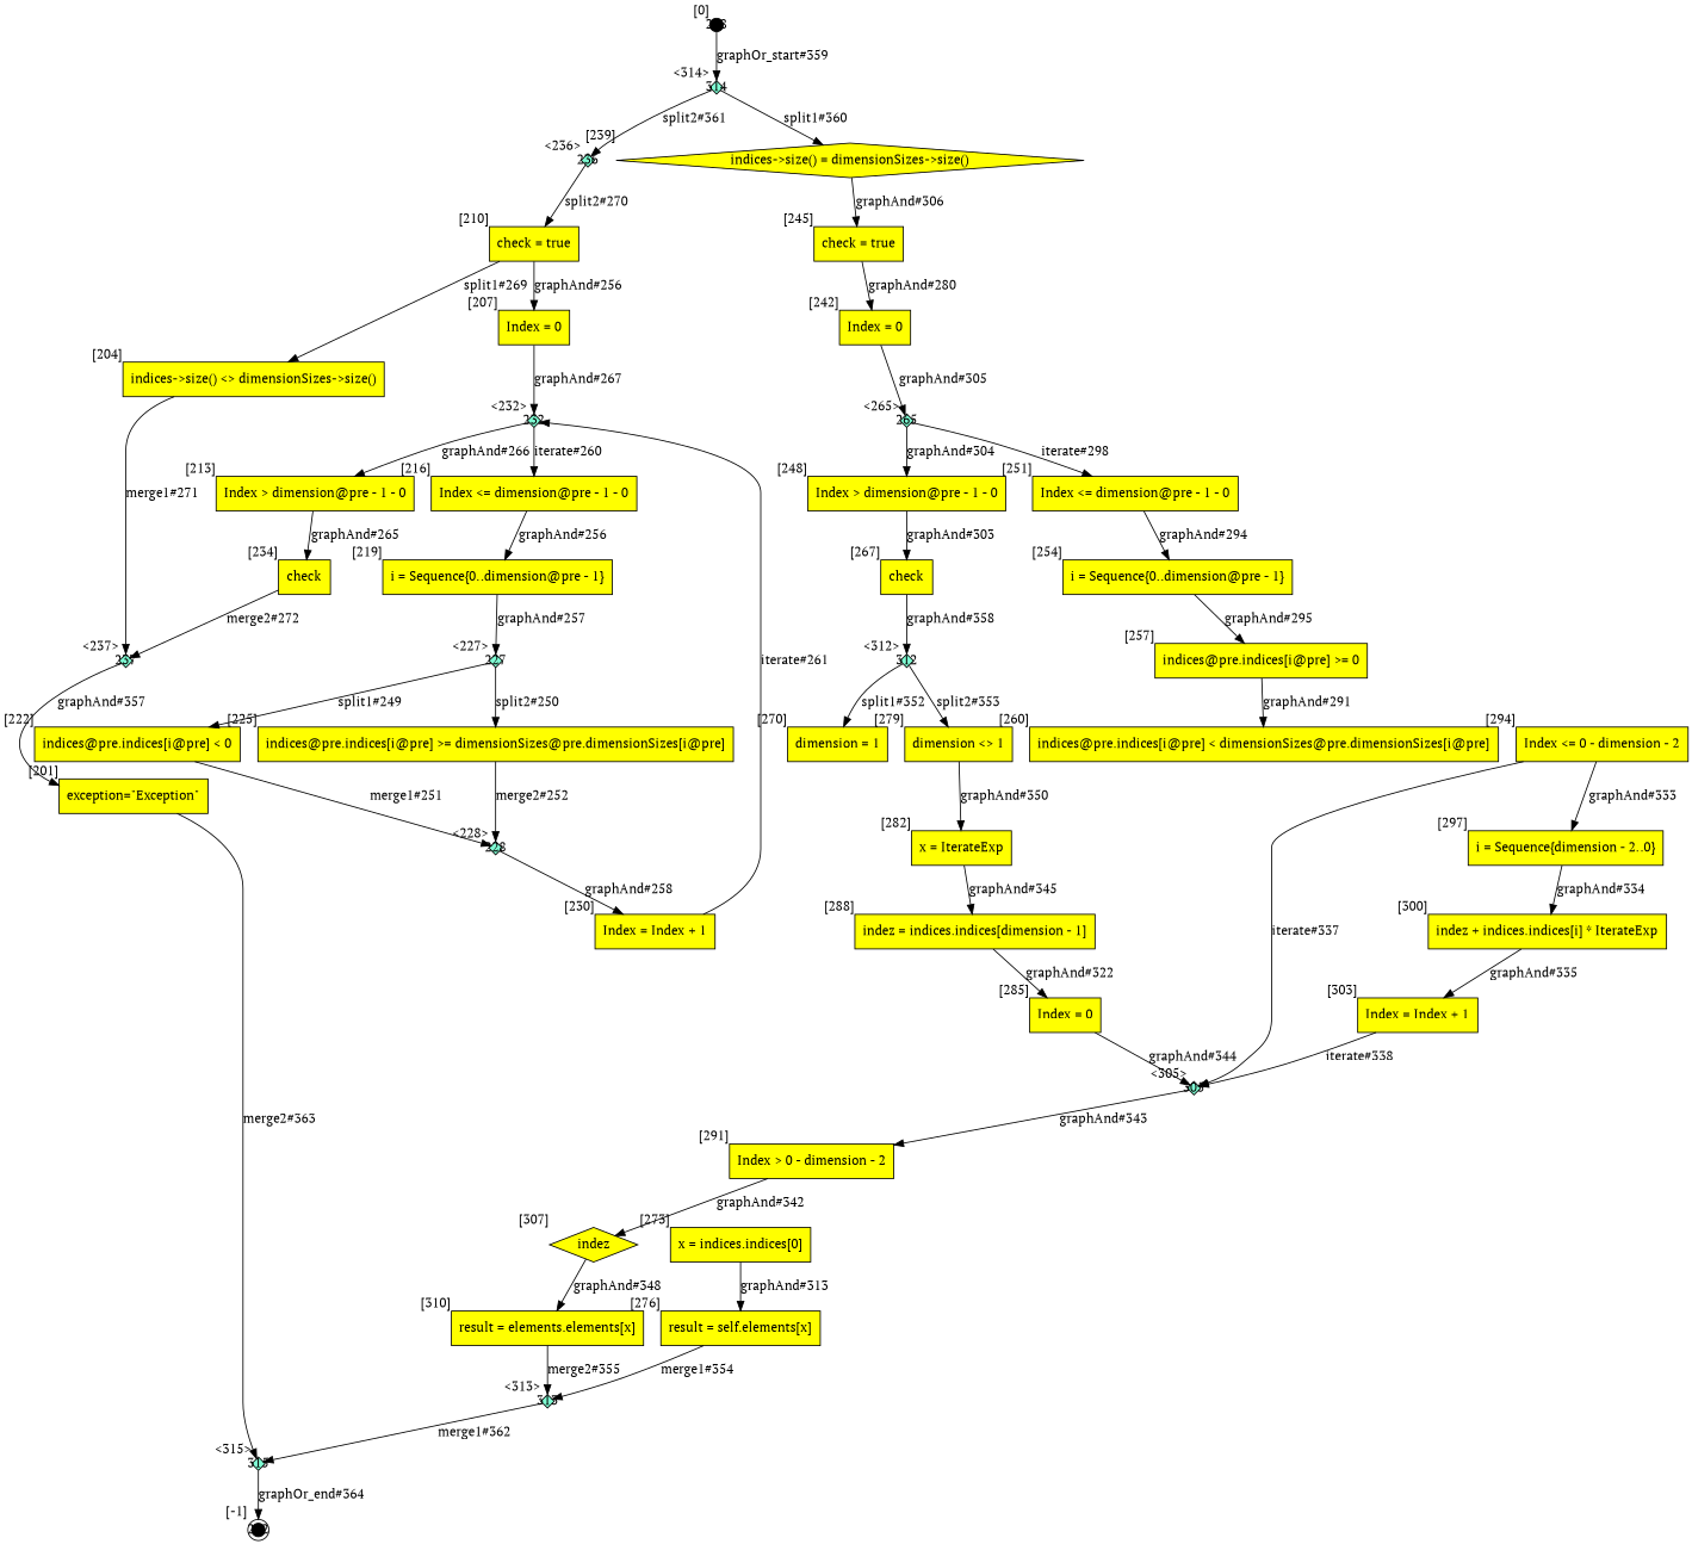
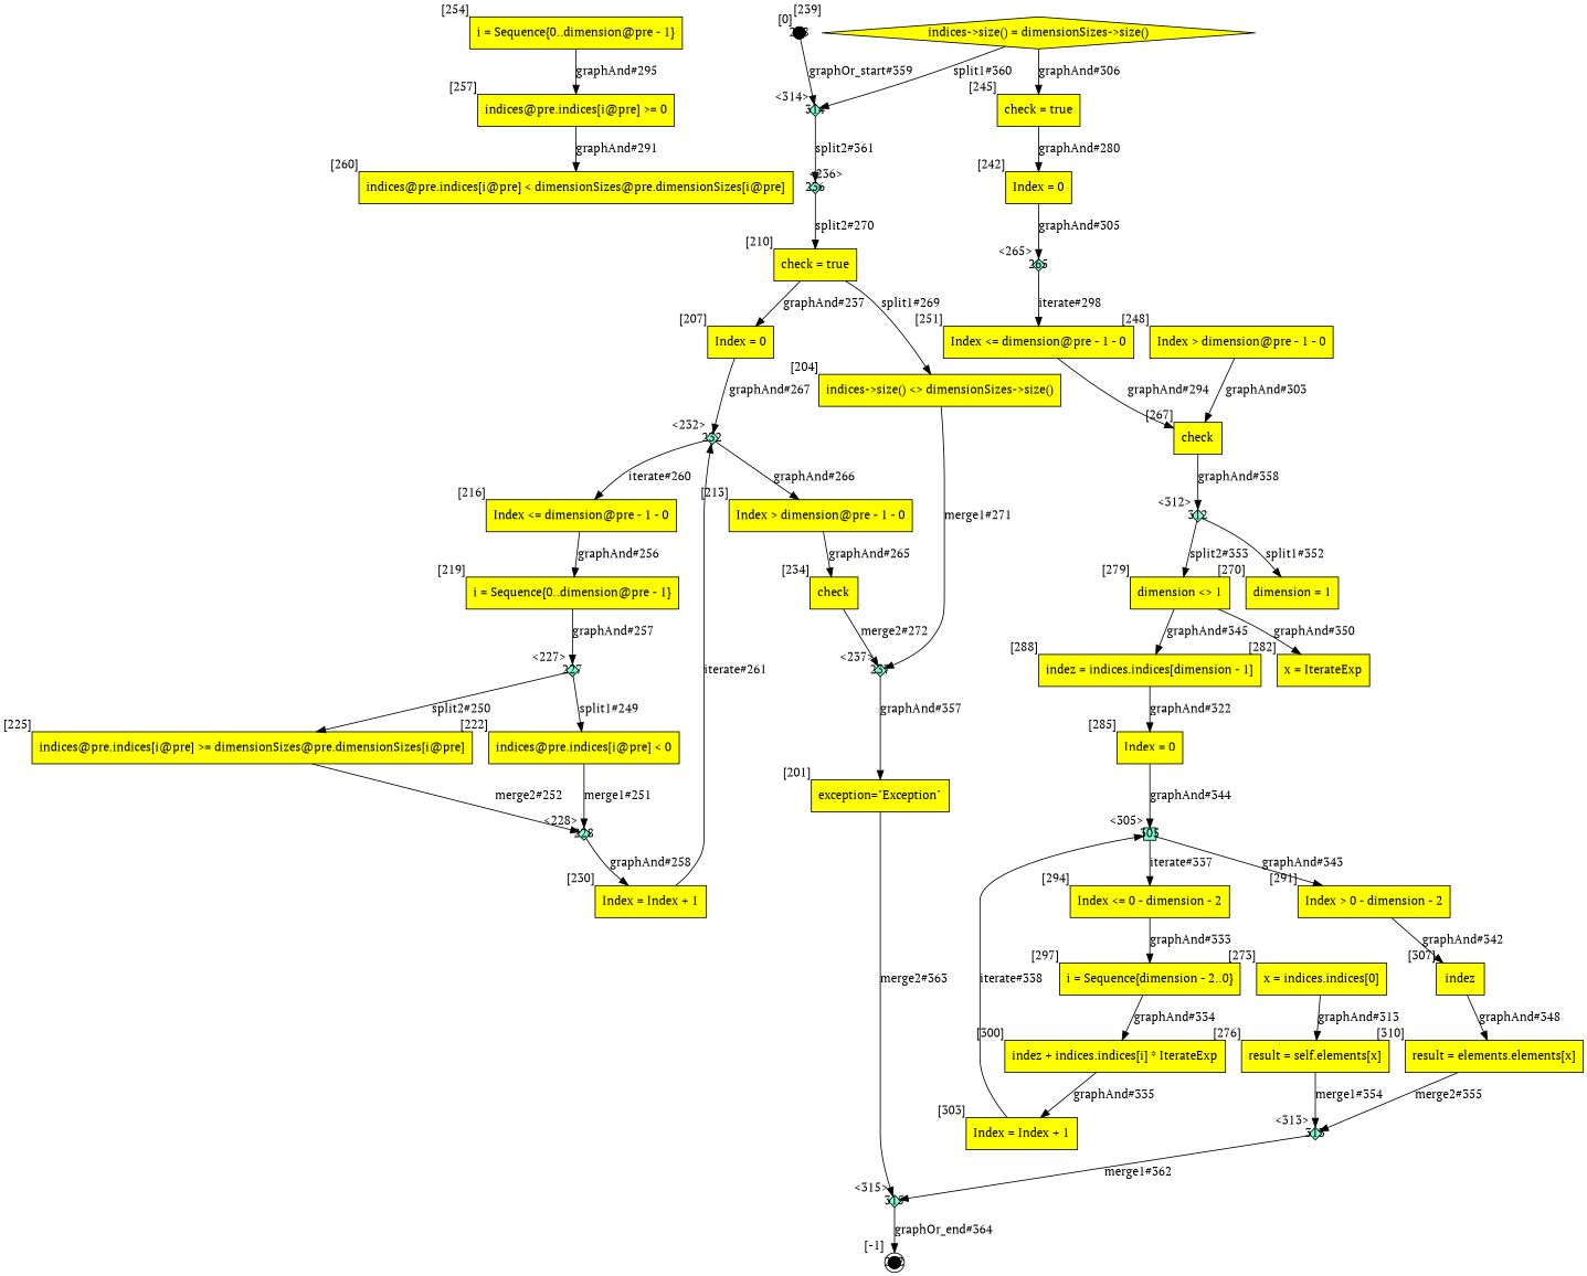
  digraph {
    fontname="PT Serif"
    node [fillcolor=yellow fontname="PT Serif" shape=box style=filled]
    edge [fontname="PT Serif"]
    n1 [label="indices@pre.indices[i@pre] >= 0" xlabel="[257]"]
    n2 [label="indices@pre.indices[i@pre] < dimensionSizes@pre.dimensionSizes[i@pre]" xlabel="[260]"]
    265 [fillcolor=aquamarine fixedsize=true height=.2 shape=diamond width=.2 xlabel="<265>"]
    n4 [label="Index > dimension@pre - 1 - 0" xlabel="[248]"]
    n5 [label="Index <= dimension@pre - 1 - 0" xlabel="[251]"]
    n6 [label=check xlabel="[267]"]
    n7 [label="i = Sequence{0..dimension@pre - 1}" xlabel="[254]"]
    312 [fillcolor=aquamarine fixedsize=true height=.2 shape=diamond width=.2 xlabel="<312>"]
    n9 [label="dimension = 1" xlabel="[270]"]
    n10 [label="dimension <> 1" xlabel="[279]"]
    n11 [label="x = indices.indices[0]" xlabel="[273]"]
    n12 [label="result = self.elements[x]" xlabel="[276]"]
    313 [fillcolor=aquamarine fixedsize=true height=.2 shape=diamond width=.2 xlabel="<313>"]
    315 [fillcolor=aquamarine fixedsize=true height=.2 shape=diamond width=.2 xlabel="<315>"]
    n15 [label="x = IterateExp" xlabel="[282]"]
    n16 [label="indez = indices.indices[dimension - 1]" xlabel="[288]"]
    n17 [label="Index = 0" xlabel="[285]"]
-   305 [fillcolor=aquamarine fixedsize=true height=.2 shape=diamond width=.2 xlabel="<305>"]
+   305 [fillcolor=aquamarine fixedsize=true height=.2 width=.2 xlabel="<305>"]
    n19 [label="Index > 0 - dimension - 2" xlabel="[291]"]
    n20 [label="Index <= 0 - dimension - 2" xlabel="[294]"]
-   n21 [label=indez shape=diamond xlabel="[307]"]
+   n21 [label=indez xlabel="[307]"]
    n22 [label="result = elements.elements[x]" xlabel="[310]"]
    n23 [label="i = Sequence{dimension - 2..0}" xlabel="[297]"]
    n24 [label="indez + indices.indices[i] * IterateExp" xlabel="[300]"]
    n25 [label="Index = Index + 1" xlabel="[303]"]
    202 [fillcolor=black fixedsize=true height=.2 shape=doublecircle width=.2 xlabel="[-1]"]
    314 [fillcolor=aquamarine fixedsize=true height=.2 shape=diamond width=.2 xlabel="<314>"]
    236 [fillcolor=aquamarine fixedsize=true height=.2 shape=diamond width=.2 xlabel="<236>"]
    n29 [label="indices->size() = dimensionSizes->size()" shape=diamond xlabel="[239]"]
    n30 [label="check = true" xlabel="[210]"]
    n31 [label="check = true" xlabel="[245]"]
    n32 [label="exception=\"Exception\"" xlabel="[201]"]
    n33 [label="indices->size() <> dimensionSizes->size()" xlabel="[204]"]
    237 [fillcolor=aquamarine fixedsize=true height=.2 shape=diamond width=.2 xlabel="<237>"]
    n35 [label="Index = 0" xlabel="[207]"]
    232 [fillcolor=aquamarine fixedsize=true height=.2 shape=diamond width=.2 xlabel="<232>"]
    n37 [label="Index > dimension@pre - 1 - 0" xlabel="[213]"]
    n38 [label="Index <= dimension@pre - 1 - 0" xlabel="[216]"]
    n39 [label=check xlabel="[234]"]
    n40 [label="i = Sequence{0..dimension@pre - 1}" xlabel="[219]"]
    227 [fillcolor=aquamarine fixedsize=true height=.2 shape=diamond width=.2 xlabel="<227>"]
    n42 [label="indices@pre.indices[i@pre] < 0" xlabel="[222]"]
    n43 [label="indices@pre.indices[i@pre] >= dimensionSizes@pre.dimensionSizes[i@pre]" xlabel="[225]"]
    228 [fillcolor=aquamarine fixedsize=true height=.2 shape=diamond width=.2 xlabel="<228>"]
    n45 [label="Index = Index + 1" xlabel="[230]"]
    238 [fillcolor=black fixedsize=true height=.2 shape=circle width=.2 xlabel="[0]"]
    n47 [label="Index = 0" xlabel="[242]"]
    n1 -> n2 [label="graphAnd#291"]
-   265 -> n4 [label="graphAnd#304"]
    265 -> n5 [label="iterate#298"]
    n4 -> n6 [label="graphAnd#303"]
-   n5 -> n7 [label="graphAnd#294"]
+   n5 -> n6 [label="graphAnd#294"]
    n6 -> 312 [label="graphAnd#358"]
    n7 -> n1 [label="graphAnd#295"]
    312 -> n9 [label="split1#352"]
    312 -> n10 [label="split2#353"]
    n10 -> n15 [label="graphAnd#350"]
    n11 -> n12 [label="graphAnd#313"]
    n12 -> 313 [label="merge1#354"]
    313 -> 315 [label="merge1#362"]
    315 -> 202 [label="graphOr_end#364"]
-   n15 -> n16 [label="graphAnd#345"]
+   n10 -> n16 [label="graphAnd#345"]
    n16 -> n17 [label="graphAnd#322"]
    n17 -> 305 [label="graphAnd#344"]
    305 -> n19 [label="graphAnd#343"]
-   n20 -> 305 [label="iterate#337"]
+   305 -> n20 [label="iterate#337"]
    n19 -> n21 [label="graphAnd#342"]
    n20 -> n23 [label="graphAnd#333"]
    n21 -> n22 [label="graphAnd#348"]
    n22 -> 313 [label="merge2#355"]
    n23 -> n24 [label="graphAnd#334"]
    n24 -> n25 [label="graphAnd#335"]
    n25 -> 305 [label="iterate#338"]
    314 -> 236 [label="split2#361"]
-   314 -> n29 [label="split1#360"]
+   n29 -> 314 [label="split1#360"]
    236 -> n30 [label="split2#270"]
    n29 -> n31 [label="graphAnd#306"]
    n30 -> n33 [label="split1#269"]
-   n30 -> n35 [label="graphAnd#256"]
+   n30 -> n35 [label="graphAnd#237"]
    n31 -> n47 [label="graphAnd#280"]
    n32 -> 315 [label="merge2#363"]
    n33 -> 237 [label="merge1#271"]
    237 -> n32 [label="graphAnd#357"]
    n35 -> 232 [label="graphAnd#267"]
    232 -> n37 [label="graphAnd#266"]
    232 -> n38 [label="iterate#260"]
    n37 -> n39 [label="graphAnd#265"]
    n38 -> n40 [label="graphAnd#256"]
    n39 -> 237 [label="merge2#272"]
    n40 -> 227 [label="graphAnd#257"]
    227 -> n42 [label="split1#249"]
    227 -> n43 [label="split2#250"]
    n42 -> 228 [label="merge1#251"]
    n43 -> 228 [label="merge2#252"]
    228 -> n45 [label="graphAnd#258"]
    n45 -> 232 [label="iterate#261"]
    238 -> 314 [label="graphOr_start#359"]
    n47 -> 265 [label="graphAnd#305"]
  }
